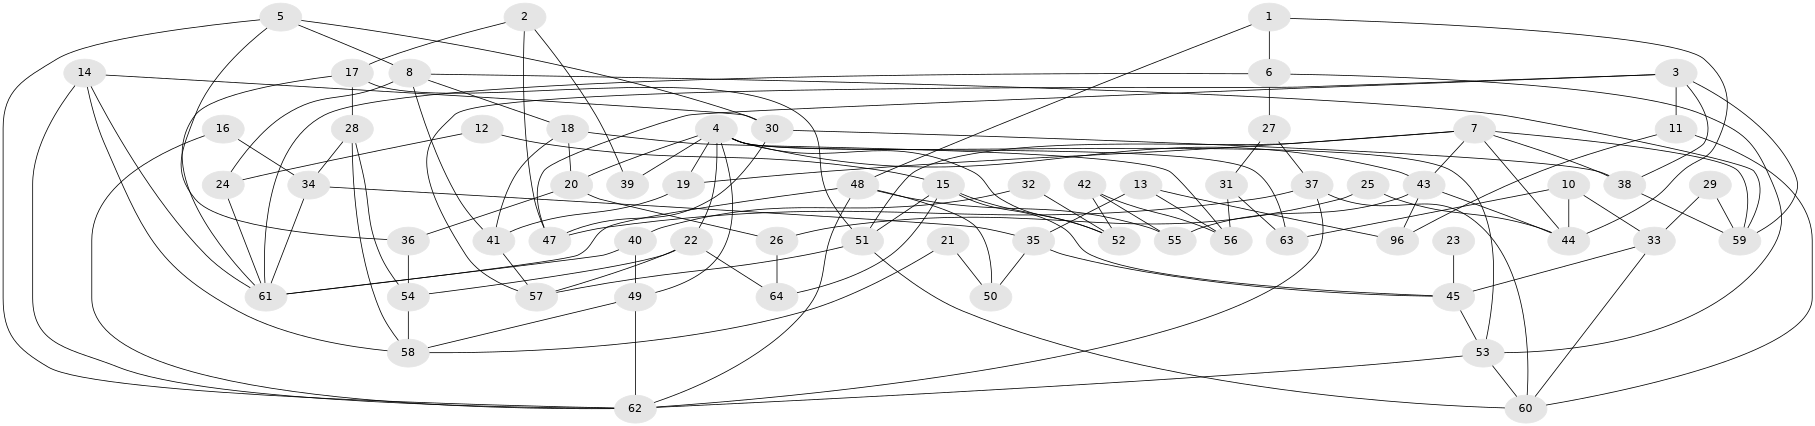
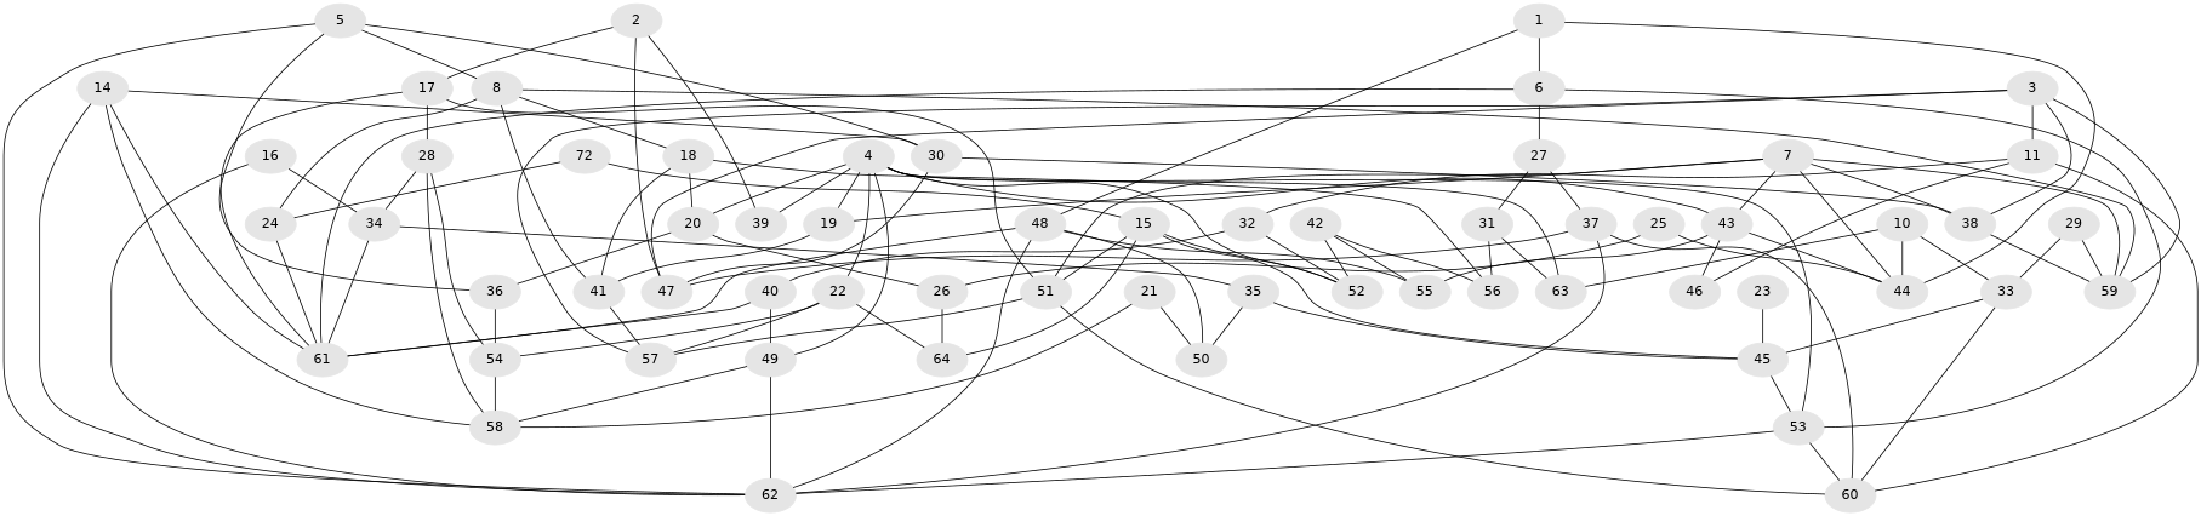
  graph {
    fontname="DejaVu Sans"
    node [color=gray90 fontname="DejaVu Sans" style=filled]
    edge [fontname="DejaVu Sans"]
    1
    6
    44
    48
    53
    27
    61
    62
    50
    55
    2
    17
    39
    47
    51
    28
    40
    49
    3
    11
    38
    57
    59
    32
-   46 [label=96]
+   46
    60
    4
    19
    20
    22
    43
    52
    63
    41
    36
    26
    64
    54
    58
    5
    8
    30
    18
    24
    37
    31
    7
    56
    25
    10
    33
    45
-   12
+   12 [label=72]
    15
-   13
    35
    14
    16
    34
    21
    23
    29
    42
    1 -- 6
    1 -- 44
    1 -- 48
    6 -- 53
    6 -- 27
    6 -- 61
    48 -- 61
    48 -- 62
    48 -- 50
    48 -- 55
    53 -- 62
    53 -- 60
    27 -- 37
    27 -- 31
    2 -- 17
    2 -- 39
    2 -- 47
    17 -- 61
    17 -- 51
    17 -- 28
    51 -- 57
    51 -- 60
    28 -- 54
    28 -- 58
    28 -- 34
    40 -- 61
    40 -- 49
    49 -- 62
    49 -- 58
    3 -- 47
    3 -- 11
    3 -- 38
    3 -- 57
    3 -- 59
+   11 -- 32
    11 -- 46
    11 -- 60
    38 -- 59
    32 -- 40
    32 -- 52
    4 -- 53
    4 -- 39
    4 -- 49
    4 -- 19
    4 -- 20
    4 -- 22
    4 -- 43
    4 -- 52
    4 -- 63
    19 -- 41
    20 -- 36
    20 -- 26
    22 -- 57
    22 -- 64
    22 -- 54
    43 -- 44
    43 -- 55
    43 -- 46
    41 -- 57
    36 -- 54
    26 -- 64
    54 -- 58
    5 -- 62
    5 -- 36
    5 -- 8
    5 -- 30
    8 -- 59
    8 -- 41
    8 -- 18
    8 -- 24
    30 -- 47
    30 -- 38
    18 -- 20
    18 -- 41
    18 -- 56
    24 -- 61
    37 -- 62
    37 -- 47
    37 -- 60
    31 -- 63
    31 -- 56
    7 -- 44
    7 -- 51
    7 -- 38
    7 -- 59
    7 -- 19
    7 -- 43
    25 -- 44
    25 -- 26
    10 -- 44
    10 -- 63
    10 -- 33
    33 -- 60
    33 -- 45
    45 -- 53
    12 -- 24
    12 -- 15
    15 -- 51
    15 -- 52
    15 -- 64
    15 -- 45
-   13 -- 46
-   13 -- 56
-   13 -- 35
    35 -- 50
    35 -- 45
    14 -- 61
    14 -- 62
    14 -- 58
    14 -- 30
    16 -- 62
    16 -- 34
    34 -- 61
    34 -- 35
    21 -- 50
    21 -- 58
    23 -- 45
    29 -- 59
    29 -- 33
    42 -- 55
    42 -- 52
    42 -- 56
  }
